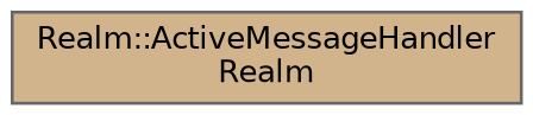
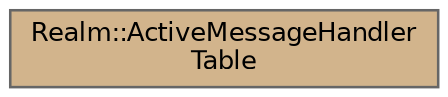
  digraph {
    rankdir=LR
-   n1 [color=grey40 fillcolor=tan fontname=Helvetica fontsize=10 height=0.2 label="Realm::ActiveMessageHandler\lRealm" shape=box style=filled width=0.4]
+   n1 [color=grey40 fillcolor=tan fontname=Helvetica fontsize=10 height=0.2 label="Realm::ActiveMessageHandler\lTable" shape=box style=filled width=0.4]
  }
